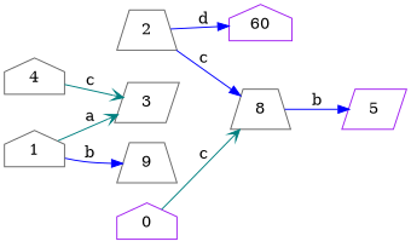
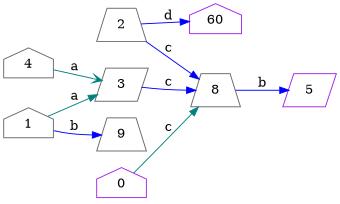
  strict digraph {
    rankdir=LR
    node [color=gray40 shape=house]
    edge [arrowhead=normal color=blue]
    2 [shape=trapezium]
    8 [shape=trapezium]
    n3 [color=purple label=60]
    5 [color=purple shape=parallelogram]
    3 [shape=parallelogram]
    0 [color=purple]
    4
    1
    9 [shape=trapezium]
    2 -> 8 [label=c]
    2 -> n3 [label=d]
    8 -> 5 [label=b]
-   0 -> 8 [arrowhead=vee color=teal label=c]
-   4 -> 3 [arrowhead=vee color=teal label=c]
-   1 -> 3 [arrowhead=vee color=teal label=a]
+   3 -> 8 [label=c]
+   0 -> 8 [color=teal label=c]
+   4 -> 3 [arrowhead=vee color=teal label=a]
+   1 -> 3 [color=teal label=a]
    1 -> 9 [label=b]
  }
